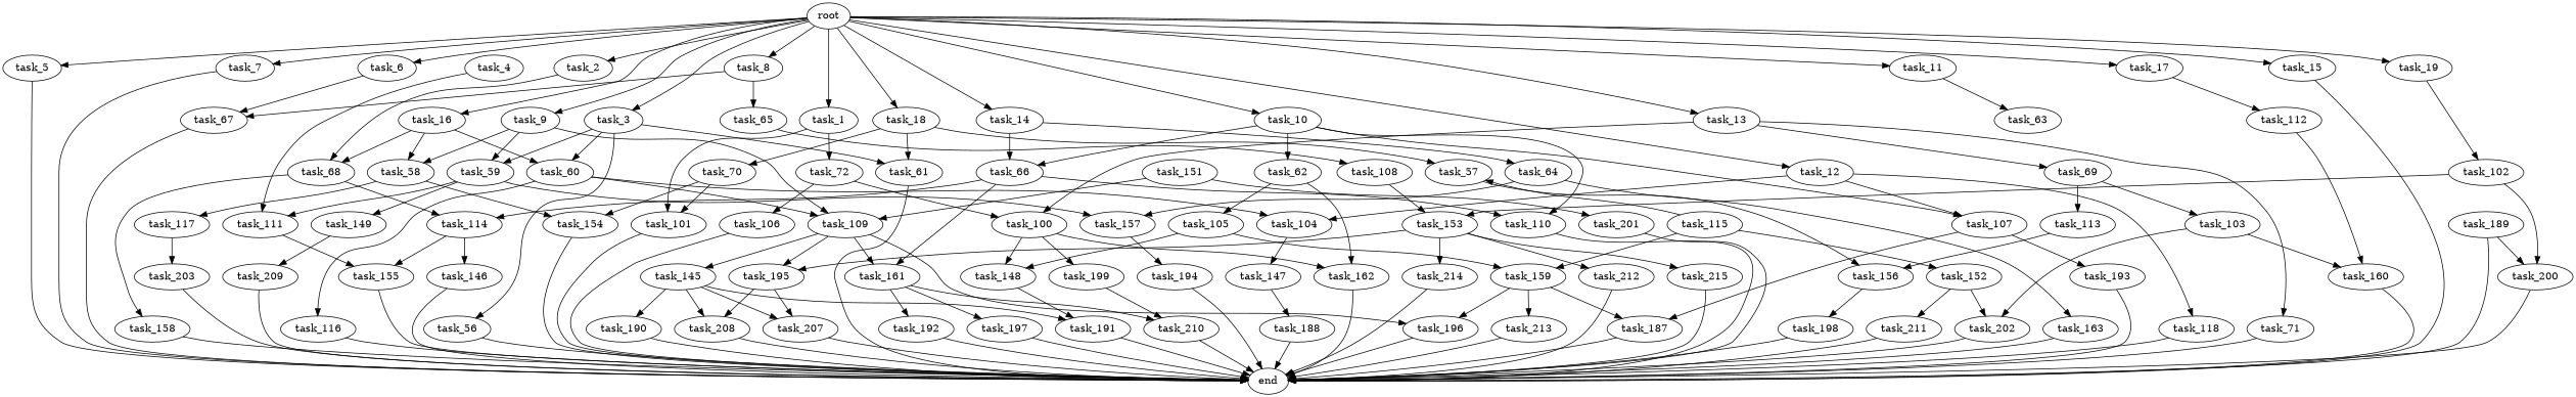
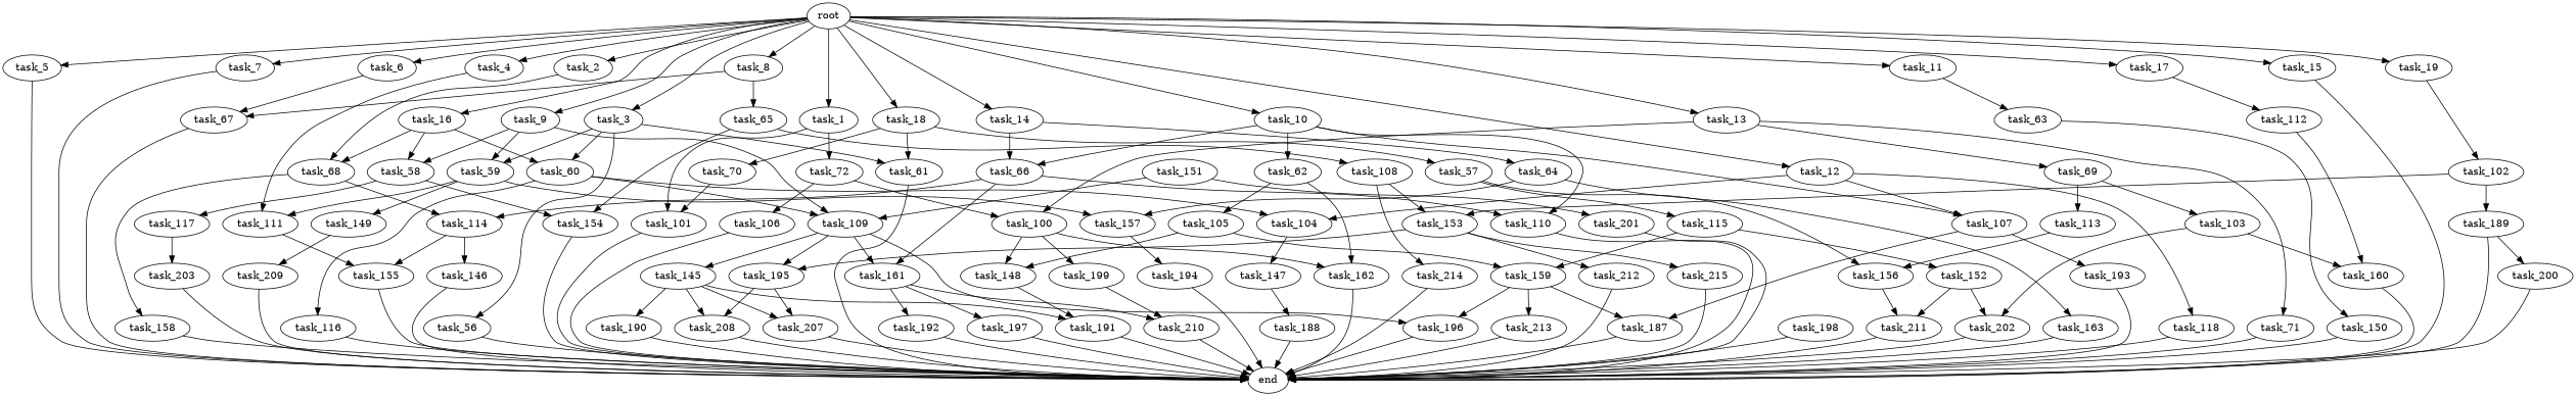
  digraph {
    root
    task_1
    task_2
    task_3
    task_4
    task_5
    task_6
    task_7
    task_8
    task_9
    task_10
    task_11
    task_12
    task_13
    task_14
    task_15
    task_16
    task_17
    task_18
    task_19
    task_72
    task_101
    task_68
    task_56
    task_59
    task_60
    task_61
    task_111
    end
    task_67
    task_65
    task_58
    task_109
    task_62
    task_66
    task_107
    task_110
    task_63
    task_104
    task_118
    task_69
    task_71
    task_100
    task_64
    task_112
    task_57
    task_70
    task_102
    task_106
    task_114
    task_158
    task_149
    task_157
    task_116
    task_155
    task_154
    task_108
    task_117
    task_161
    task_145
    task_195
    task_196
    task_105
    task_162
    task_187
    task_193
+   task_150
    task_147
    task_103
    task_113
    task_148
    task_199
    task_163
    task_160
    task_115
    task_156
    task_153
    task_189
    task_159
    task_152
    task_198
    task_203
    task_209
    task_194
    task_146
    task_192
    task_197
    task_210
    task_202
    task_191
    task_212
    task_214
    task_215
    task_200
    task_188
    task_213
    task_190
    task_207
    task_208
    task_151
    task_201
    task_211
    root -> task_1
    root -> task_2
    root -> task_3
+   root -> task_4
    root -> task_5
    root -> task_6
    root -> task_7
    root -> task_8
    root -> task_9
    root -> task_10
    root -> task_11
    root -> task_12
    root -> task_13
    root -> task_14
    root -> task_15
    root -> task_16
    root -> task_17
    root -> task_18
    root -> task_19
    task_1 -> task_72
    task_1 -> task_101
    task_2 -> task_68
    task_3 -> task_56
    task_3 -> task_59
    task_3 -> task_60
    task_3 -> task_61
    task_4 -> task_111
    task_5 -> end
    task_6 -> task_67
    task_7 -> end
    task_8 -> task_67
    task_8 -> task_65
    task_9 -> task_59
    task_9 -> task_58
    task_9 -> task_109
    task_10 -> task_62
    task_10 -> task_66
    task_10 -> task_107
    task_10 -> task_110
    task_11 -> task_63
    task_12 -> task_107
    task_12 -> task_104
    task_12 -> task_118
    task_13 -> task_69
    task_13 -> task_71
    task_13 -> task_100
    task_14 -> task_66
    task_14 -> task_64
    task_15 -> end
    task_16 -> task_68
    task_16 -> task_60
    task_16 -> task_58
    task_17 -> task_112
    task_18 -> task_61
    task_18 -> task_57
    task_18 -> task_70
    task_19 -> task_102
    task_72 -> task_100
    task_72 -> task_106
    task_101 -> end
    task_68 -> task_114
    task_68 -> task_158
    task_56 -> end
    task_59 -> task_111
    task_59 -> task_149
    task_59 -> task_157
    task_60 -> task_109
    task_60 -> task_104
    task_60 -> task_116
    task_61 -> end
    task_111 -> task_155
    task_67 -> end
-   task_70 -> task_154
+   task_65 -> task_154
    task_65 -> task_108
    task_58 -> task_154
    task_58 -> task_117
    task_109 -> task_161
    task_109 -> task_145
    task_109 -> task_195
    task_109 -> task_196
    task_62 -> task_105
    task_62 -> task_162
    task_66 -> task_110
    task_66 -> task_114
    task_66 -> task_161
    task_107 -> task_187
    task_107 -> task_193
    task_110 -> end
+   task_63 -> task_150
    task_104 -> task_147
    task_118 -> end
    task_69 -> task_103
    task_69 -> task_113
    task_71 -> end
    task_100 -> task_162
    task_100 -> task_148
    task_100 -> task_199
    task_64 -> task_157
    task_64 -> task_163
    task_112 -> task_160
-   task_115 -> task_57
+   task_57 -> task_115
    task_57 -> task_156
    task_70 -> task_101
    task_102 -> task_153
-   task_102 -> task_200
+   task_102 -> task_189
    task_106 -> end
    task_114 -> task_155
    task_114 -> task_146
    task_158 -> end
    task_149 -> task_209
    task_157 -> task_194
    task_116 -> end
    task_155 -> end
    task_154 -> end
    task_108 -> task_153
    task_117 -> task_203
    task_161 -> task_192
    task_161 -> task_197
    task_161 -> task_210
    task_145 -> task_191
    task_145 -> task_190
    task_145 -> task_207
    task_145 -> task_208
    task_195 -> task_207
    task_195 -> task_208
    task_196 -> end
    task_105 -> task_148
    task_105 -> task_159
    task_162 -> end
    task_187 -> end
    task_193 -> end
+   task_150 -> end
    task_147 -> task_188
    task_103 -> task_160
    task_103 -> task_202
    task_113 -> task_156
    task_148 -> task_191
    task_199 -> task_210
    task_163 -> end
    task_160 -> end
    task_115 -> task_159
    task_115 -> task_152
-   task_156 -> task_198
+   task_156 -> task_211
    task_153 -> task_195
    task_153 -> task_212
-   task_153 -> task_214
+   task_108 -> task_214
    task_153 -> task_215
    task_189 -> end
    task_189 -> task_200
    task_159 -> task_196
    task_159 -> task_187
    task_159 -> task_213
    task_152 -> task_202
    task_152 -> task_211
    task_198 -> end
    task_203 -> end
    task_209 -> end
    task_194 -> end
    task_146 -> end
    task_192 -> end
    task_197 -> end
    task_210 -> end
    task_202 -> end
    task_191 -> end
    task_212 -> end
    task_214 -> end
    task_215 -> end
    task_200 -> end
    task_188 -> end
    task_213 -> end
    task_190 -> end
    task_207 -> end
    task_208 -> end
    task_151 -> task_109
    task_151 -> task_201
    task_201 -> end
    task_211 -> end
  }
